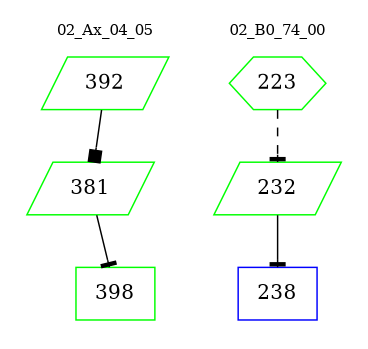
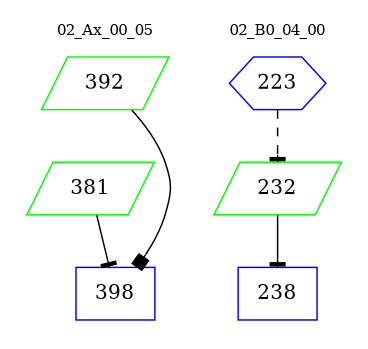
  digraph {
    node [color=green shape=parallelogram]
    edge [arrowhead=tee color=black style=solid]
    n1 [label=392]
    n2 [label=381]
-   n3 [label=398 shape=box]
-   n4 [label=223 shape=hexagon]
+   n3 [color=blue label=398 shape=box]
+   n4 [color=blue label=223 shape=hexagon]
    n5 [label=232]
    n6 [color=blue label=238 shape=box]
    subgraph cluster_1 {
      color=white
      fontsize=10
-     label="02_Ax_04_05"
+     label="02_Ax_00_05"
      n1
      n2
      n3
    }
    subgraph cluster_2 {
      color=white
      fontsize=10
-     label="02_B0_74_00"
+     label="02_B0_04_00"
      n4
      n5
      n6
    }
-   n1 -> n2 [arrowhead=box]
+   n1 -> n3 [arrowhead=box]
    n2 -> n3
    n4 -> n5 [style=dashed]
    n5 -> n6
  }
